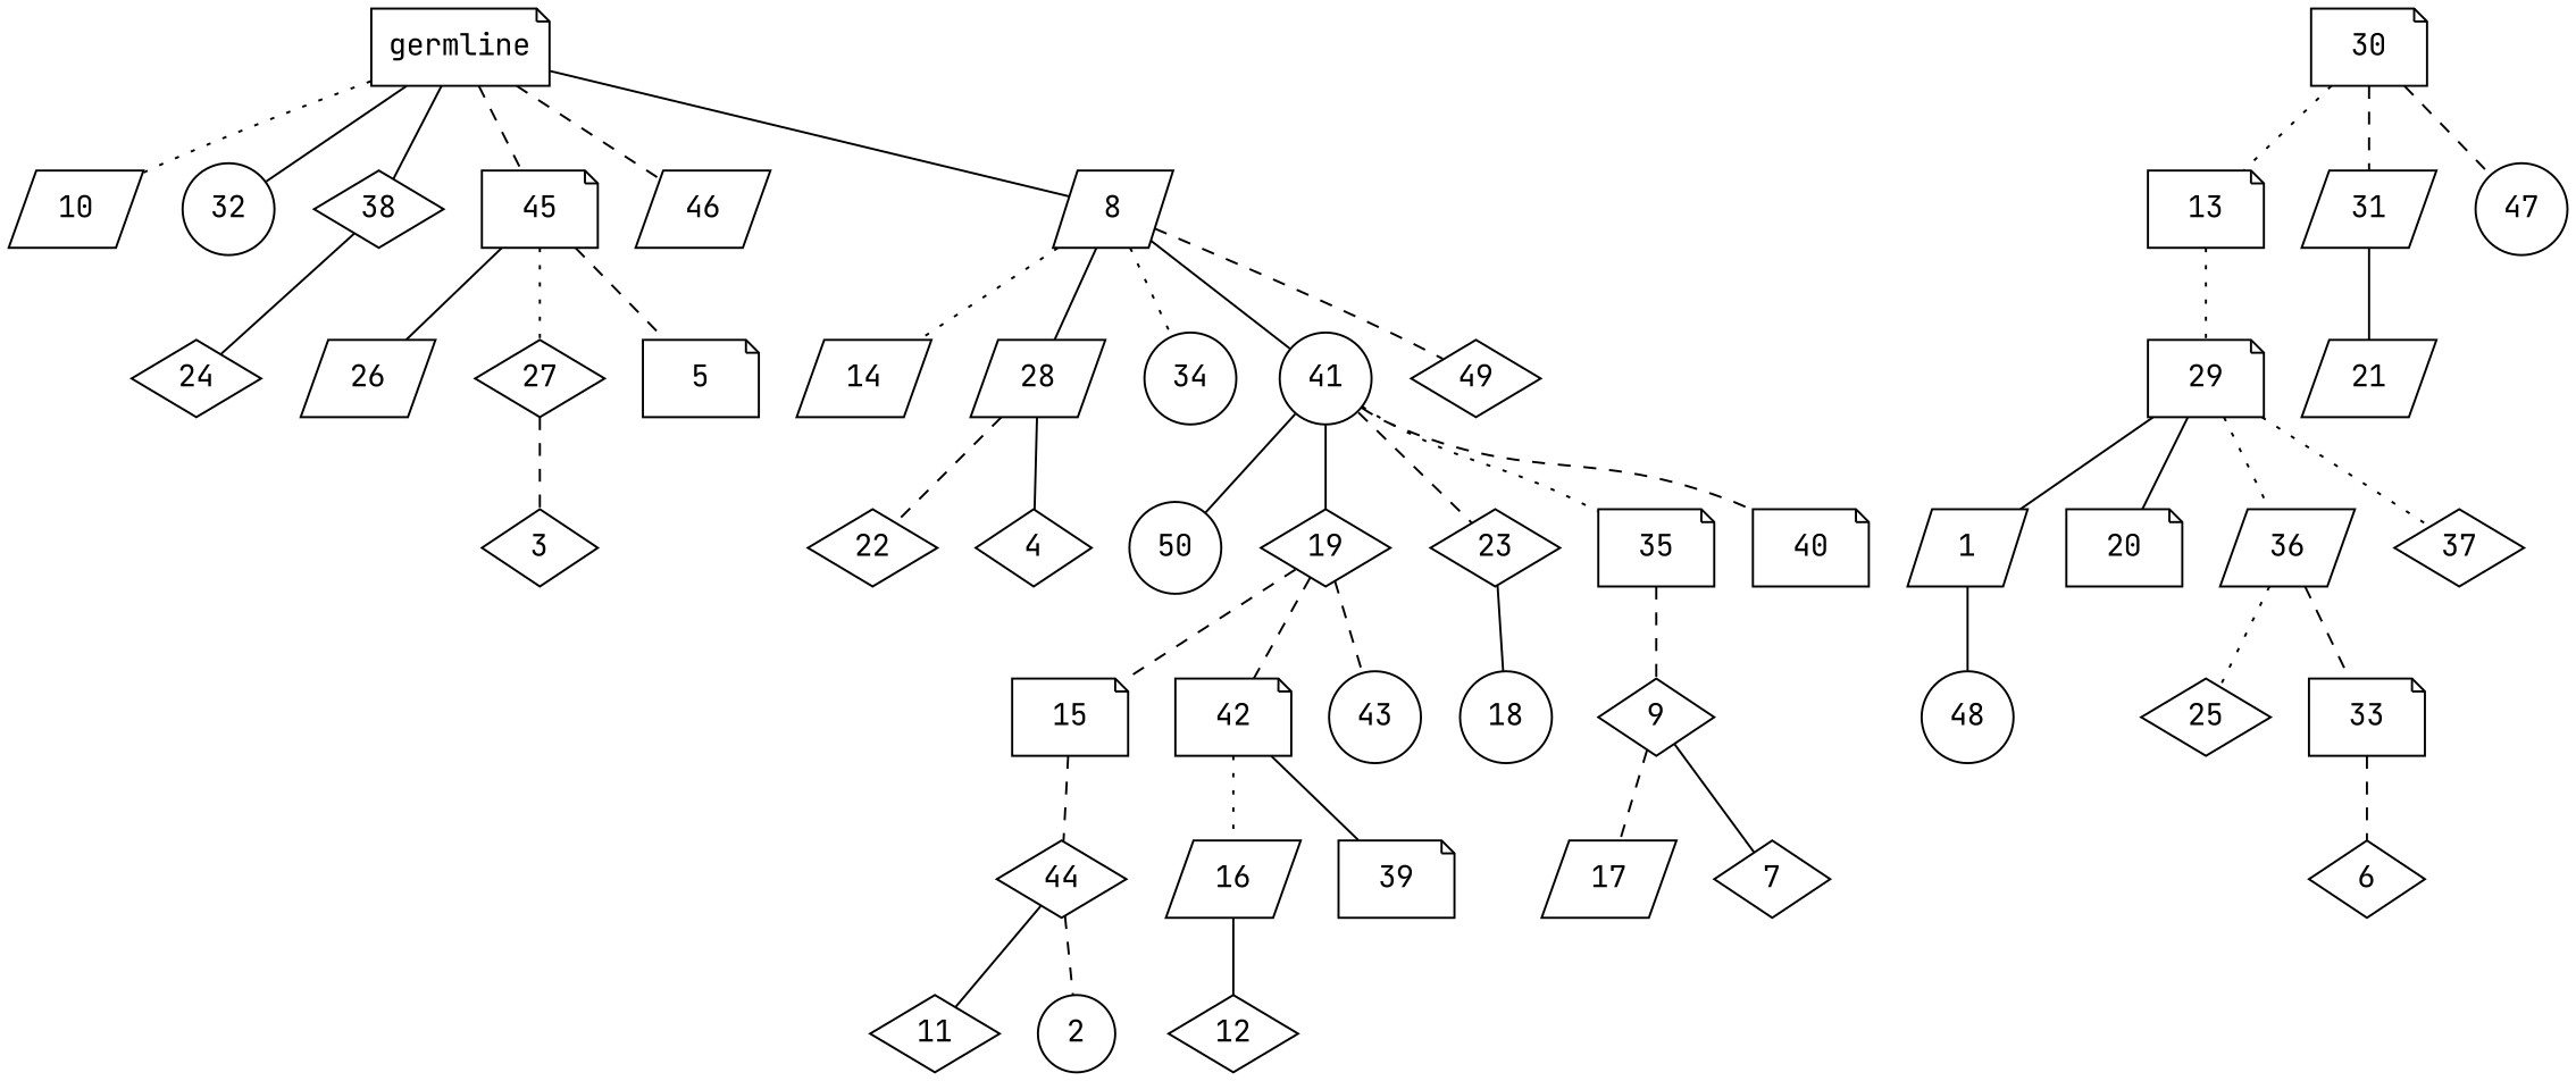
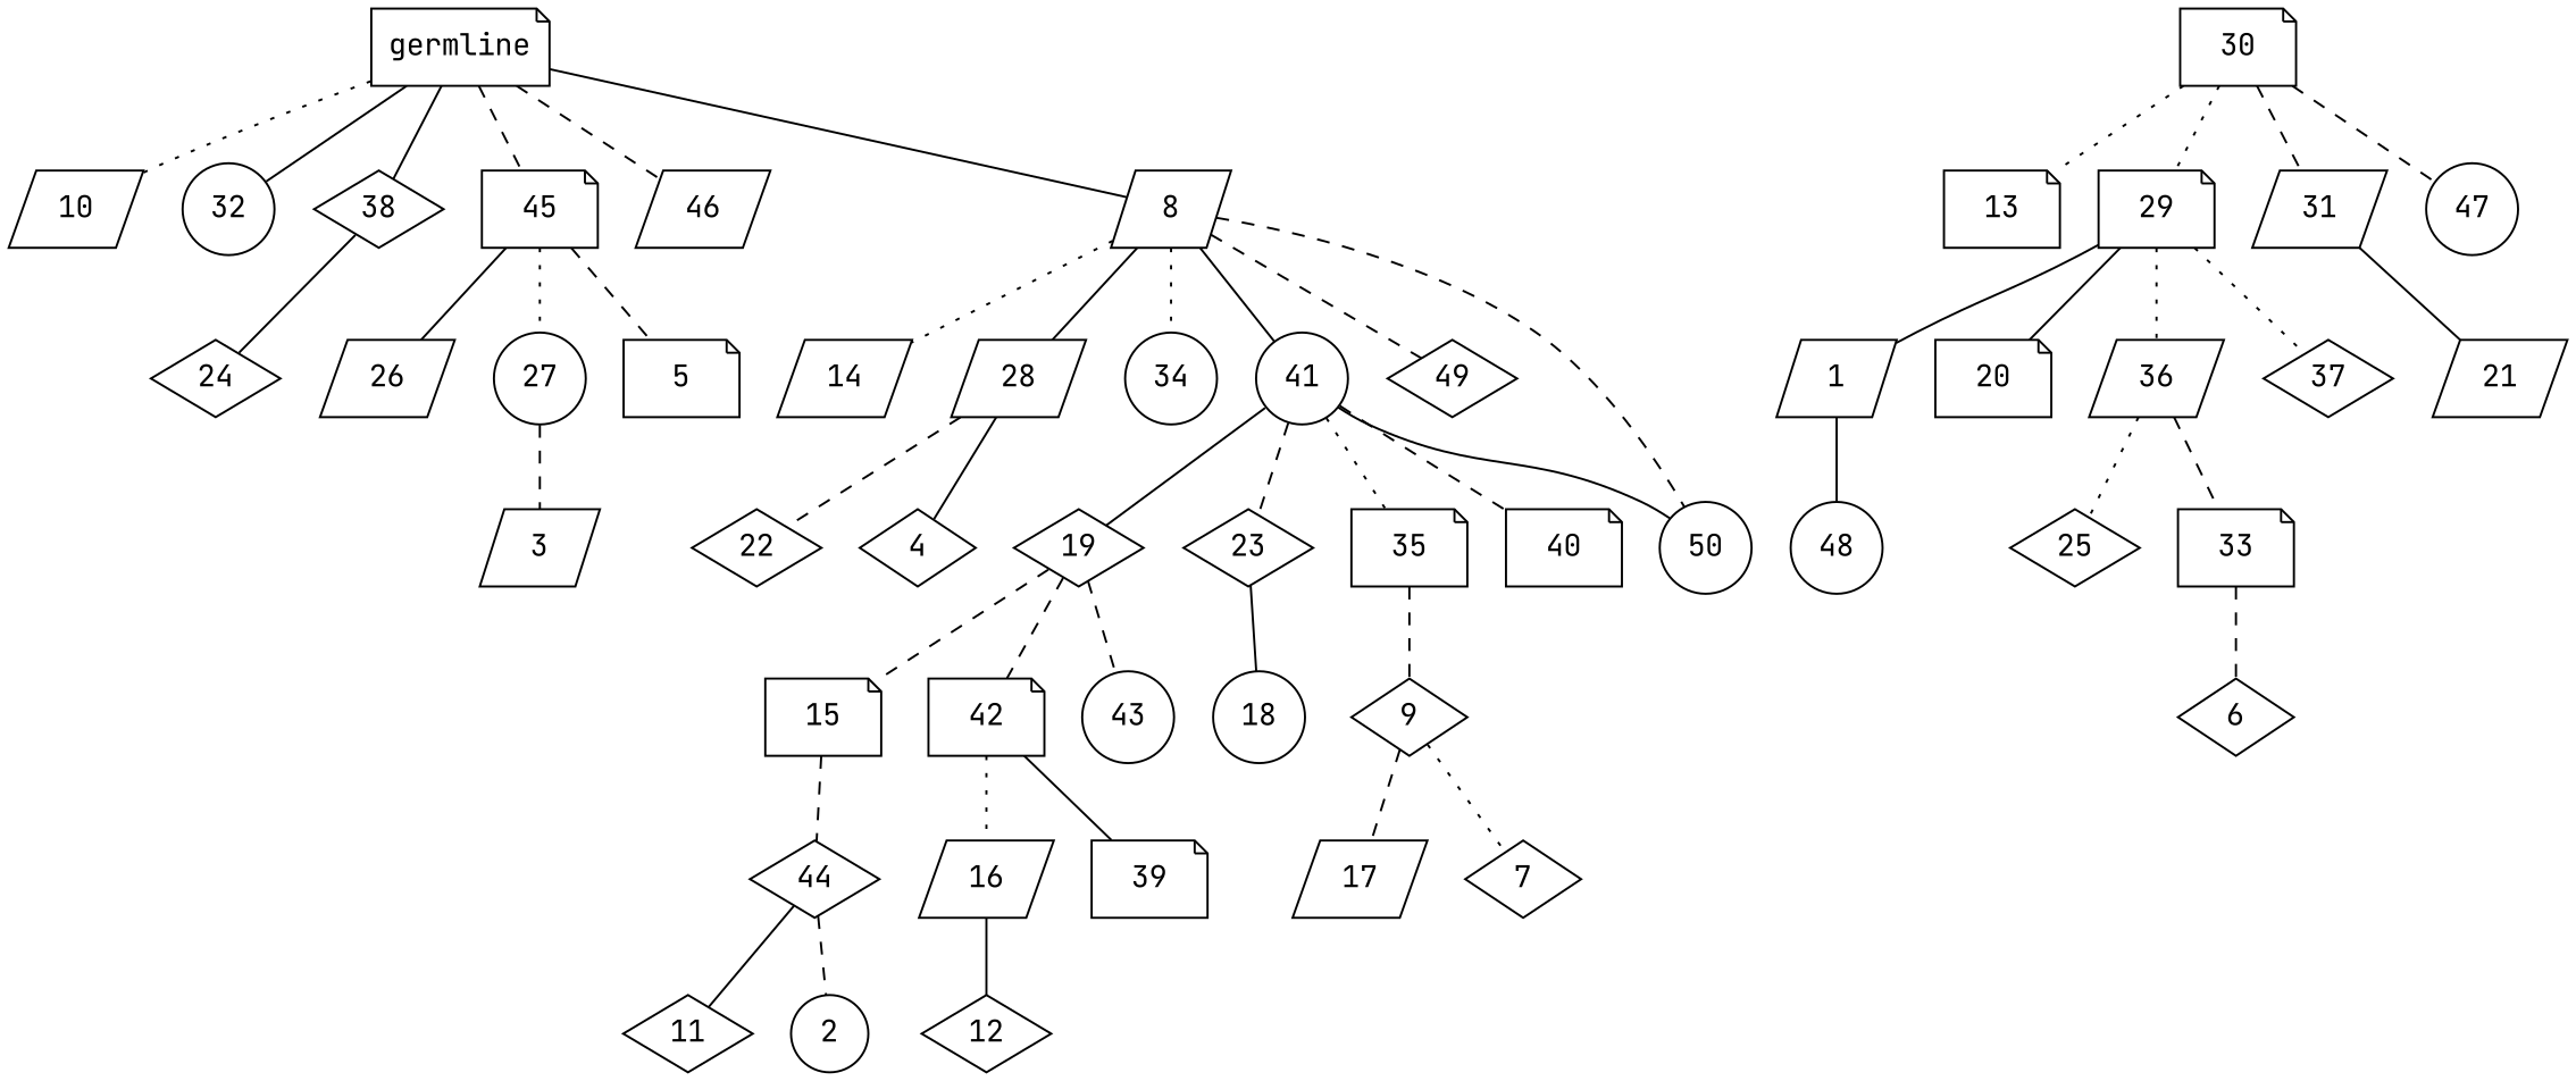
  graph {
    fontname="JetBrains Mono"
    node [fontname="JetBrains Mono" shape=diamond]
    edge [fontname="JetBrains Mono" style=dashed]
    n1 [label=germline shape=note]
    n2 [label=10 shape=parallelogram]
    n3 [label=32 shape=circle]
    n4 [label=38]
    n5 [label=45 shape=note]
    n6 [label=46 shape=parallelogram]
    n7 [label=8 shape=parallelogram]
    n8 [label=24]
    n9 [label=26 shape=parallelogram]
-   n10 [label=27]
+   n10 [label=27 shape=circle]
    n11 [label=5 shape=note]
    n12 [label=14 shape=parallelogram]
    n13 [label=28 shape=parallelogram]
    n14 [label=34 shape=circle]
    n15 [label=41 shape=circle]
    n16 [label=49]
    n17 [label=50 shape=circle]
-   n18 [label=3]
+   n18 [label=3 shape=parallelogram]
    n19 [label=22]
    n20 [label=4]
    n21 [label=19]
    n22 [label=23]
    n23 [label=35 shape=note]
    n24 [label=40 shape=note]
    n25 [label=15 shape=note]
    n26 [label=42 shape=note]
    n27 [label=43 shape=circle]
    n28 [label=18 shape=circle]
    n29 [label=30 shape=note]
    n30 [label=13 shape=note]
    n31 [label=29 shape=note]
    n32 [label=31 shape=parallelogram]
    n33 [label=47 shape=circle]
    n34 [label=9]
    n35 [label=44]
    n36 [label=16 shape=parallelogram]
    n37 [label=39 shape=note]
    n38 [label=11]
    n39 [label=2 shape=circle]
    n40 [label=12]
    n41 [label=1 shape=parallelogram]
    n42 [label=20 shape=note]
    n43 [label=36 shape=parallelogram]
    n44 [label=37]
    n45 [label=21 shape=parallelogram]
    n46 [label=48 shape=circle]
    n47 [label=25]
    n48 [label=33 shape=note]
    n49 [label=6]
    n50 [label=17 shape=parallelogram]
    n51 [label=7]
    n1 -- n2 [style=dotted]
    n1 -- n3 [style=solid]
    n1 -- n4 [style=solid]
    n1 -- n5
    n1 -- n6
    n1 -- n7 [style=solid]
    n4 -- n8 [style=solid]
    n5 -- n9 [style=solid]
    n5 -- n10 [style=dotted]
    n5 -- n11
    n7 -- n12 [style=dotted]
    n7 -- n13 [style=solid]
    n7 -- n14 [style=dotted]
    n7 -- n15 [style=solid]
    n7 -- n16
+   n7 -- n17
    n10 -- n18
    n13 -- n19
    n13 -- n20 [style=solid]
    n15 -- n17 [style=solid]
    n15 -- n21 [style=solid]
    n15 -- n22
    n15 -- n23 [style=dotted]
    n15 -- n24
    n21 -- n25
    n21 -- n26
    n21 -- n27
    n22 -- n28 [style=solid]
    n23 -- n34
    n25 -- n35
    n26 -- n36 [style=dotted]
    n26 -- n37 [style=solid]
    n29 -- n30 [style=dotted]
-   n30 -- n31 [style=dotted]
+   n29 -- n31 [style=dotted]
    n29 -- n32
    n29 -- n33
    n31 -- n41 [style=solid]
    n31 -- n42 [style=solid]
    n31 -- n43 [style=dotted]
    n31 -- n44 [style=dotted]
    n32 -- n45 [style=solid]
    n34 -- n50
-   n34 -- n51 [style=solid]
+   n34 -- n51 [style=dotted]
    n35 -- n38 [style=solid]
    n35 -- n39
    n36 -- n40 [style=solid]
    n41 -- n46 [style=solid]
    n43 -- n47 [style=dotted]
    n43 -- n48
    n48 -- n49
  }
